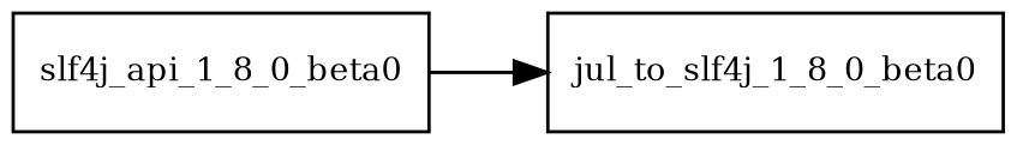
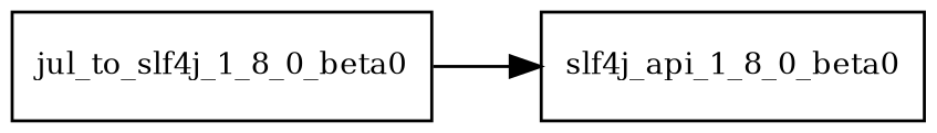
  digraph {
    rankdir=LR
    node [fontsize=10.0 shape=box]
    jul_to_slf4j_1_8_0_beta0
    slf4j_api_1_8_0_beta0
-   slf4j_api_1_8_0_beta0 -> jul_to_slf4j_1_8_0_beta0
+   jul_to_slf4j_1_8_0_beta0 -> slf4j_api_1_8_0_beta0
  }
